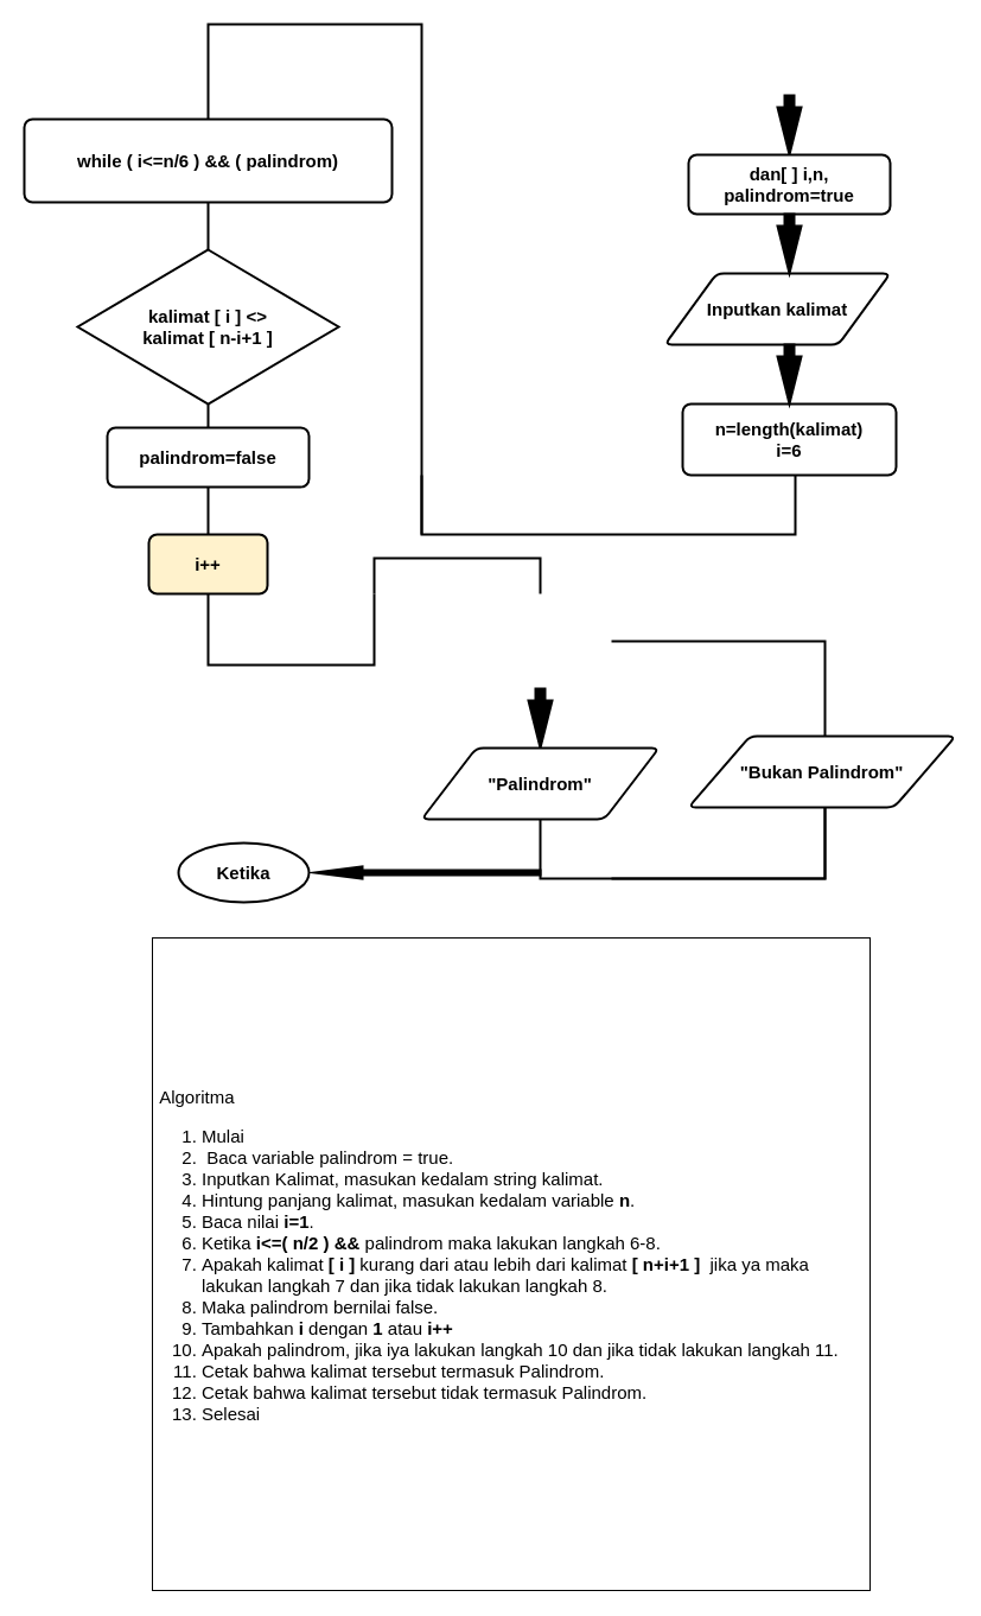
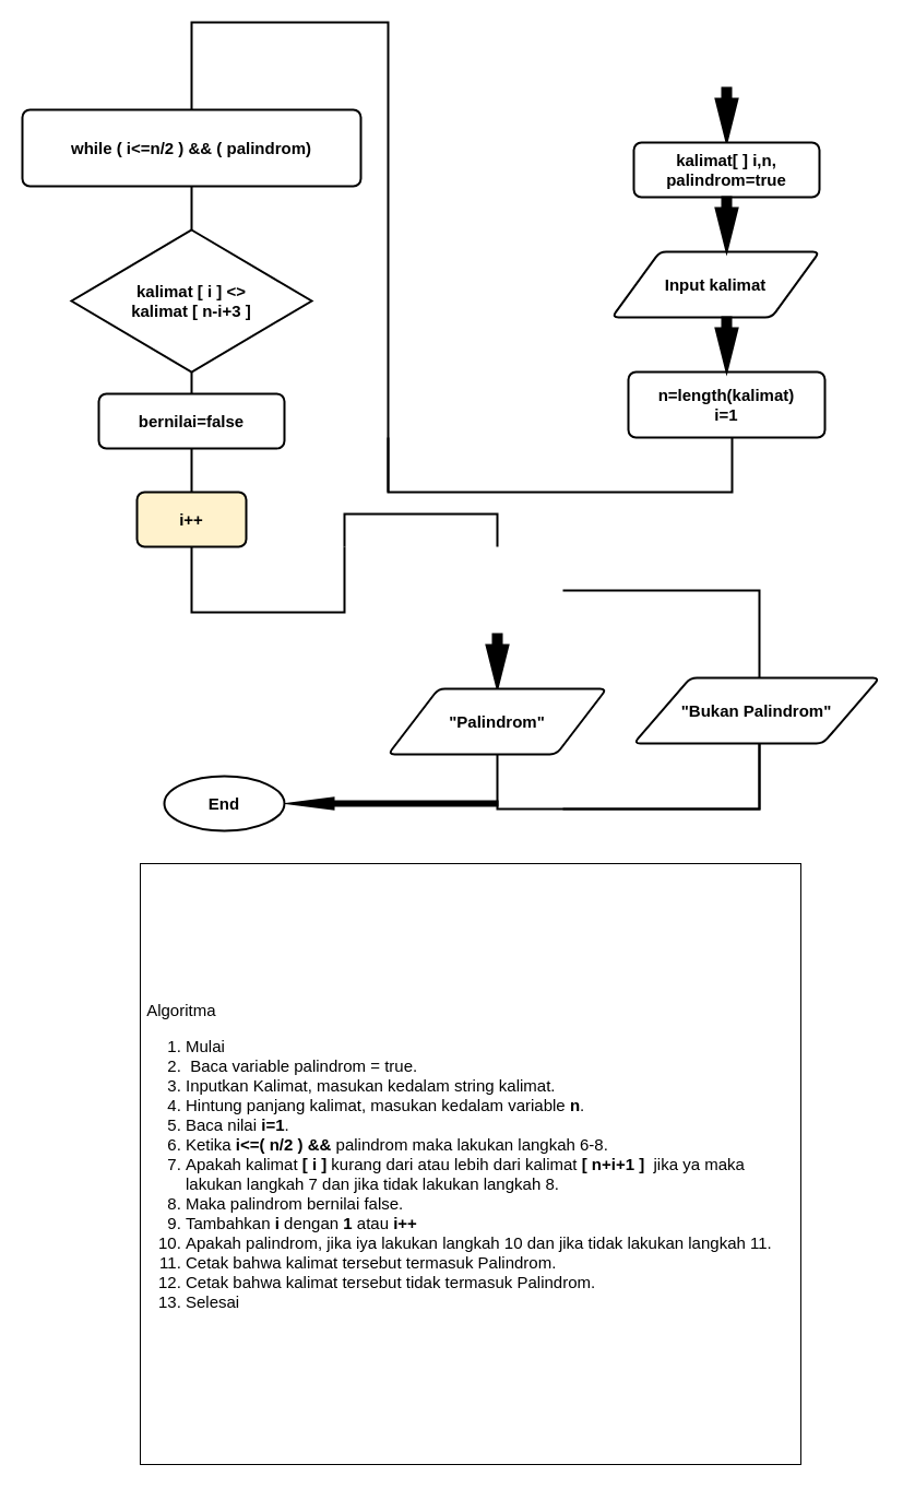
  <mxCell id="0" />
  <mxCell id="1" parent="0" />
  <mxCell id="2" value="" style="verticalLabelPosition=bottom;verticalAlign=top;html=1;strokeWidth=2;shape=mxgraph.arrows2.arrow;dy=0.6;dx=40;notch=0;fontSize=15;fontColor=default;fillColor=#000000;strokeColor=default;direction=south;labelBackgroundColor=none;" vertex="1" parent="1"><mxGeometry x="655" y="80" width="20" height="50" as="geometry" /></mxCell>
- <mxCell id="3" value="&lt;b&gt;dan[ ] i,n,&lt;br&gt;palindrom=true&lt;br&gt;&lt;/b&gt;" style="rounded=1;whiteSpace=wrap;html=1;absoluteArcSize=1;arcSize=14;strokeWidth=2;labelBackgroundColor=none;fontSize=15;fontColor=default;fillColor=#ffffff;strokeColor=default;" vertex="1" parent="1"><mxGeometry x="580" y="130" width="170" height="50" as="geometry" /></mxCell>
- <mxCell id="4" value="&lt;b&gt;Inputkan kalimat&lt;/b&gt;" style="shape=parallelogram;html=1;strokeWidth=2;perimeter=parallelogramPerimeter;whiteSpace=wrap;rounded=1;arcSize=12;size=0.23;labelBackgroundColor=none;fontSize=15;fontColor=default;fillColor=#ffffff;strokeColor=default;" vertex="1" parent="1"><mxGeometry x="560" y="230" width="190" height="60" as="geometry" /></mxCell>
+ <mxCell id="3" value="&lt;b&gt;kalimat[ ] i,n,&lt;br&gt;palindrom=true&lt;br&gt;&lt;/b&gt;" style="rounded=1;whiteSpace=wrap;html=1;absoluteArcSize=1;arcSize=14;strokeWidth=2;labelBackgroundColor=none;fontSize=15;fontColor=default;fillColor=#ffffff;strokeColor=default;" vertex="1" parent="1"><mxGeometry x="580" y="130" width="170" height="50" as="geometry" /></mxCell>
+ <mxCell id="4" value="&lt;b&gt;Input kalimat&lt;/b&gt;" style="shape=parallelogram;html=1;strokeWidth=2;perimeter=parallelogramPerimeter;whiteSpace=wrap;rounded=1;arcSize=12;size=0.23;labelBackgroundColor=none;fontSize=15;fontColor=default;fillColor=#ffffff;strokeColor=default;" vertex="1" parent="1"><mxGeometry x="560" y="230" width="190" height="60" as="geometry" /></mxCell>
  <mxCell id="5" value="" style="verticalLabelPosition=bottom;verticalAlign=top;html=1;strokeWidth=2;shape=mxgraph.arrows2.arrow;dy=0.6;dx=40;notch=0;fontSize=15;fontColor=default;fillColor=#000000;strokeColor=default;direction=south;labelBackgroundColor=none;" vertex="1" parent="1"><mxGeometry x="655" y="180" width="20" height="50" as="geometry" /></mxCell>
- <mxCell id="6" value="&lt;b&gt;n=length(kalimat)&lt;br&gt;i=6&lt;br&gt;&lt;/b&gt;" style="rounded=1;whiteSpace=wrap;html=1;absoluteArcSize=1;arcSize=14;strokeWidth=2;labelBackgroundColor=none;fontSize=15;fontColor=default;fillColor=#ffffff;strokeColor=default;" vertex="1" parent="1"><mxGeometry x="575" y="340" width="180" height="60" as="geometry" /></mxCell>
+ <mxCell id="6" value="&lt;b&gt;n=length(kalimat)&lt;br&gt;i=1&lt;br&gt;&lt;/b&gt;" style="rounded=1;whiteSpace=wrap;html=1;absoluteArcSize=1;arcSize=14;strokeWidth=2;labelBackgroundColor=none;fontSize=15;fontColor=default;fillColor=#ffffff;strokeColor=default;" vertex="1" parent="1"><mxGeometry x="575" y="340" width="180" height="60" as="geometry" /></mxCell>
  <mxCell id="7" value="" style="verticalLabelPosition=bottom;verticalAlign=top;html=1;strokeWidth=2;shape=mxgraph.arrows2.arrow;dy=0.6;dx=40;notch=0;fontSize=15;fontColor=default;fillColor=#000000;strokeColor=default;direction=south;labelBackgroundColor=none;" vertex="1" parent="1"><mxGeometry x="655" y="290" width="20" height="50" as="geometry" /></mxCell>
  <mxCell id="8" value="" style="strokeWidth=2;html=1;shape=mxgraph.flowchart.annotation_1;align=left;pointerEvents=1;labelBackgroundColor=none;fontSize=15;fontColor=default;fillColor=#ffffff;direction=north;strokeColor=default;" vertex="1" parent="1"><mxGeometry x="355" y="400" width="315" height="50" as="geometry" /></mxCell>
  <mxCell id="9" value="" style="strokeWidth=2;html=1;shape=mxgraph.flowchart.annotation_1;align=left;pointerEvents=1;labelBackgroundColor=none;fontSize=15;fontColor=default;fillColor=#ffffff;direction=south;strokeColor=default;" vertex="1" parent="1"><mxGeometry x="175" y="20" width="180" height="430" as="geometry" /></mxCell>
- <mxCell id="10" value="kalimat [ i ] &amp;lt;&amp;gt;&lt;br&gt;kalimat [ n-i+1 ]" style="strokeWidth=2;html=1;shape=mxgraph.flowchart.decision;whiteSpace=wrap;labelBackgroundColor=none;fontSize=15;fontColor=default;fillColor=#ffffff;strokeColor=default;fontStyle=1" vertex="1" parent="1"><mxGeometry x="65" y="210" width="220" height="130" as="geometry" /></mxCell>
- <mxCell id="11" value="palindrom=false" style="rounded=1;whiteSpace=wrap;html=1;absoluteArcSize=1;arcSize=14;strokeWidth=2;labelBackgroundColor=none;fontSize=15;fontColor=default;fillColor=#ffffff;strokeColor=default;fontStyle=1" vertex="1" parent="1"><mxGeometry x="90" y="360" width="170" height="50" as="geometry" /></mxCell>
+ <mxCell id="10" value="kalimat [ i ] &amp;lt;&amp;gt;&lt;br&gt;kalimat [ n-i+3 ]" style="strokeWidth=2;html=1;shape=mxgraph.flowchart.decision;whiteSpace=wrap;labelBackgroundColor=none;fontSize=15;fontColor=default;fillColor=#ffffff;strokeColor=default;fontStyle=1" vertex="1" parent="1"><mxGeometry x="65" y="210" width="220" height="130" as="geometry" /></mxCell>
+ <mxCell id="11" value="bernilai=false" style="rounded=1;whiteSpace=wrap;html=1;absoluteArcSize=1;arcSize=14;strokeWidth=2;labelBackgroundColor=none;fontSize=15;fontColor=default;fillColor=#ffffff;strokeColor=default;fontStyle=1" vertex="1" parent="1"><mxGeometry x="90" y="360" width="170" height="50" as="geometry" /></mxCell>
  <mxCell id="12" value="i++" style="rounded=1;whiteSpace=wrap;html=1;absoluteArcSize=1;arcSize=14;strokeWidth=2;labelBackgroundColor=none;fontSize=15;fontColor=default;fillColor=#fff2cc;strokeColor=default;fontStyle=1;" vertex="1" parent="1"><mxGeometry x="125" y="450" width="100" height="50" as="geometry" /></mxCell>
  <mxCell id="13" value="" style="strokeWidth=2;html=1;shape=mxgraph.flowchart.annotation_1;align=left;pointerEvents=1;labelBackgroundColor=none;fontSize=25;fontColor=default;fillColor=#ffffff;direction=north;strokeColor=default;" vertex="1" parent="1"><mxGeometry x="175" y="500" width="140" height="60" as="geometry" /></mxCell>
  <mxCell id="14" value="" style="strokeWidth=2;html=1;shape=mxgraph.flowchart.annotation_1;align=left;pointerEvents=1;labelBackgroundColor=none;fontSize=25;fontColor=default;fillColor=#ffffff;direction=south;strokeColor=default;" vertex="1" parent="1"><mxGeometry x="315" y="470" width="140" height="30" as="geometry" /></mxCell>
  <mxCell id="15" value="" style="verticalLabelPosition=bottom;verticalAlign=top;html=1;strokeWidth=2;shape=mxgraph.arrows2.arrow;dy=0.6;dx=40;notch=0;fontSize=15;fontColor=default;fillColor=#000000;strokeColor=default;direction=south;labelBackgroundColor=none;" vertex="1" parent="1"><mxGeometry x="445" y="580" width="20" height="50" as="geometry" /></mxCell>
  <mxCell id="16" value="" style="strokeWidth=2;html=1;shape=mxgraph.flowchart.annotation_1;align=left;pointerEvents=1;labelBackgroundColor=none;fontSize=25;fontColor=default;fillColor=#ffffff;direction=west;strokeColor=default;" vertex="1" parent="1"><mxGeometry x="515" y="540" width="180" height="200" as="geometry" /></mxCell>
  <mxCell id="17" value="" style="strokeWidth=2;html=1;shape=mxgraph.flowchart.annotation_1;align=left;pointerEvents=1;labelBackgroundColor=none;fontSize=25;fontColor=default;fillColor=#ffffff;direction=north;strokeColor=default;" vertex="1" parent="1"><mxGeometry x="455" y="680" width="240" height="60" as="geometry" /></mxCell>
  <mxCell id="18" value="" style="verticalLabelPosition=bottom;verticalAlign=top;html=1;strokeWidth=2;shape=mxgraph.arrows2.arrow;dy=0.6;dx=40;notch=0;fontSize=15;fontColor=default;fillColor=#000000;strokeColor=default;direction=west;labelBackgroundColor=none;" vertex="1" parent="1"><mxGeometry x="265" y="730" width="190" height="10" as="geometry" /></mxCell>
- <mxCell id="19" value="&lt;b&gt;Ketika&lt;/b&gt;" style="strokeWidth=2;html=1;shape=mxgraph.flowchart.start_1;whiteSpace=wrap;labelBackgroundColor=none;fontSize=15;fontColor=default;fillColor=#ffffff;strokeColor=default;" vertex="1" parent="1"><mxGeometry x="150" y="710" width="110" height="50" as="geometry" /></mxCell>
- <mxCell id="20" value="while ( i&amp;lt;=n/6 ) &amp;amp;&amp;amp; ( palindrom)" style="rounded=1;whiteSpace=wrap;html=1;absoluteArcSize=1;arcSize=14;strokeWidth=2;labelBackgroundColor=none;fontSize=15;fontColor=default;fillColor=default;strokeColor=default;fontStyle=1" vertex="1" parent="1"><mxGeometry x="20" y="100" width="310" height="70" as="geometry" /></mxCell>
+ <mxCell id="19" value="&lt;b&gt;End&lt;/b&gt;" style="strokeWidth=2;html=1;shape=mxgraph.flowchart.start_1;whiteSpace=wrap;labelBackgroundColor=none;fontSize=15;fontColor=default;fillColor=#ffffff;strokeColor=default;" vertex="1" parent="1"><mxGeometry x="150" y="710" width="110" height="50" as="geometry" /></mxCell>
+ <mxCell id="20" value="while ( i&amp;lt;=n/2 ) &amp;amp;&amp;amp; ( palindrom)" style="rounded=1;whiteSpace=wrap;html=1;absoluteArcSize=1;arcSize=14;strokeWidth=2;labelBackgroundColor=none;fontSize=15;fontColor=default;fillColor=default;strokeColor=default;fontStyle=1" vertex="1" parent="1"><mxGeometry x="20" y="100" width="310" height="70" as="geometry" /></mxCell>
  <mxCell id="21" value="&quot;Palindrom&quot;" style="shape=parallelogram;html=1;strokeWidth=2;perimeter=parallelogramPerimeter;whiteSpace=wrap;rounded=1;arcSize=12;size=0.23;labelBackgroundColor=none;fontSize=15;fontColor=default;fillColor=default;strokeColor=default;fontStyle=1" vertex="1" parent="1"><mxGeometry x="355" y="630" width="200" height="60" as="geometry" /></mxCell>
  <mxCell id="22" value="&quot;Bukan Palindrom&quot;" style="shape=parallelogram;html=1;strokeWidth=2;perimeter=parallelogramPerimeter;whiteSpace=wrap;rounded=1;arcSize=12;size=0.23;labelBackgroundColor=none;fontSize=15;fontColor=default;fillColor=default;strokeColor=default;fontStyle=1" vertex="1" parent="1"><mxGeometry x="580" y="620" width="225" height="60" as="geometry" /></mxCell>
  <mxCell id="23" value="&amp;nbsp;Algoritma&lt;br&gt;&lt;ol&gt;&lt;li&gt;Mulai&lt;/li&gt;&lt;li&gt;&amp;nbsp;Baca variable palindrom = true.&lt;/li&gt;&lt;li&gt;Inputkan Kalimat, masukan kedalam string kalimat.&lt;/li&gt;&lt;li&gt;Hintung panjang kalimat, masukan kedalam variable &lt;b&gt;n&lt;/b&gt;.&lt;/li&gt;&lt;li&gt;Baca nilai &lt;b&gt;i=1&lt;/b&gt;.&lt;/li&gt;&lt;li&gt;Ketika &lt;b&gt;i&amp;lt;=( n/2 ) &amp;amp;&amp;amp;&lt;/b&gt;&amp;nbsp;palindrom maka lakukan langkah 6-8.&lt;/li&gt;&lt;li&gt;Apakah kalimat &lt;b&gt;[ i ]&lt;/b&gt;&lt;span style=&quot;white-space: pre&quot;&gt;&#09;&lt;/span&gt;kurang dari atau lebih dari kalimat &lt;b&gt;[ n+i+1 ]&lt;/b&gt;&lt;b&gt;&amp;nbsp;&lt;/b&gt;&amp;nbsp;jika ya maka lakukan langkah 7 dan jika tidak lakukan langkah 8.&lt;/li&gt;&lt;li&gt;Maka palindrom bernilai false.&lt;/li&gt;&lt;li&gt;Tambahkan &lt;b&gt;i&lt;/b&gt;&amp;nbsp;dengan &lt;b&gt;1&lt;/b&gt;&amp;nbsp;atau&lt;b&gt;&amp;nbsp;i++&lt;/b&gt;&lt;/li&gt;&lt;li&gt;Apakah palindrom, jika iya lakukan langkah 10 dan jika tidak lakukan langkah 11.&lt;/li&gt;&lt;li&gt;Cetak bahwa kalimat tersebut termasuk Palindrom.&lt;/li&gt;&lt;li&gt;Cetak bahwa kalimat tersebut tidak termasuk Palindrom.&lt;/li&gt;&lt;li&gt;Selesai&lt;b&gt;&amp;nbsp;&lt;/b&gt;&lt;/li&gt;&lt;/ol&gt;" style="whiteSpace=wrap;html=1;labelBackgroundColor=none;fontSize=15;fontColor=default;strokeColor=default;fillColor=default;align=left;" vertex="1" parent="1"><mxGeometry x="128" y="790" width="605" height="550" as="geometry" /></mxCell>
